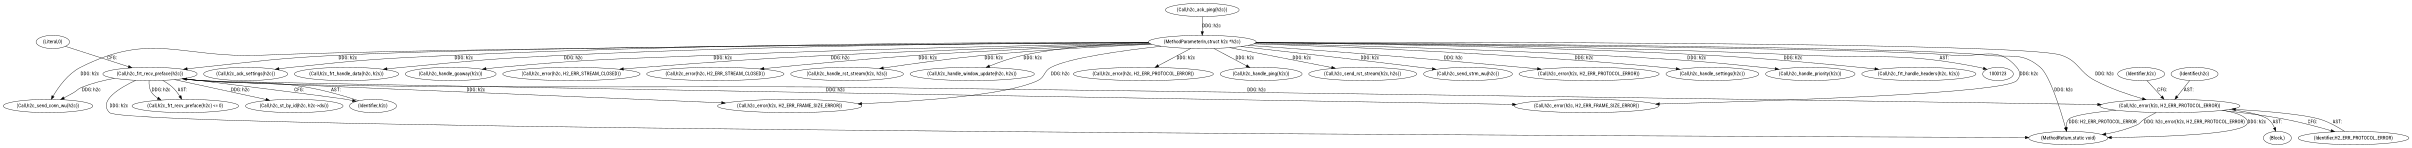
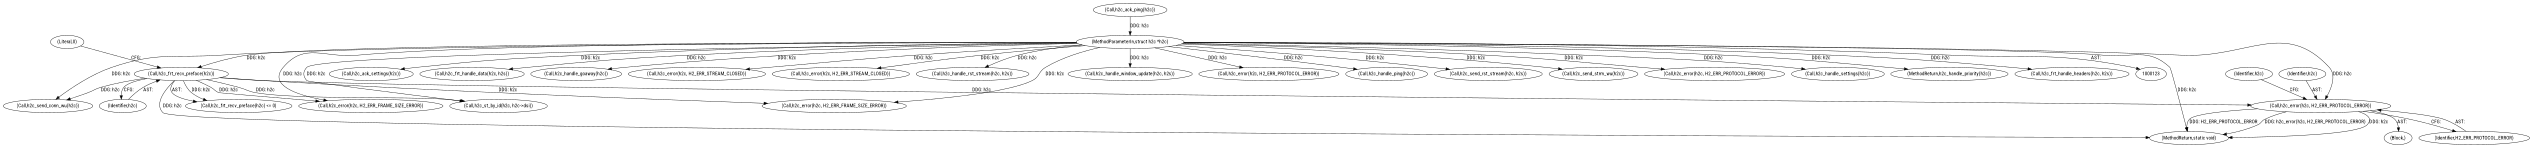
  digraph {
    fontname="Roboto Condensed"
    node [fontname="Roboto Condensed"]
    edge [fontname="Roboto Condensed"]
    n1 [label="(Call,h2c_error(h2c, H2_ERR_PROTOCOL_ERROR))"]
    n2 [label="(Identifier,H2_ERR_PROTOCOL_ERROR)"]
    n3 [label="(MethodReturn,static void)"]
    n4 [label="(Block,)"]
    n5 [label="(Call,h2c_frt_recv_preface(h2c))"]
    n6 [label="(Call,h2c_error(h2c, H2_ERR_FRAME_SIZE_ERROR))"]
    n7 [label="(Call,h2c_error(h2c, H2_ERR_FRAME_SIZE_ERROR))"]
    n8 [label="(Call,h2c_st_by_id(h2c, h2c->dsi))"]
    n9 [label="(Call,h2c_frt_recv_preface(h2c) <= 0)"]
    n10 [label="(Identifier,h2c)"]
    n11 [label="(Call,h2c_send_conn_wu(h2c))"]
    n12 [label="(MethodParameterIn,struct h2c *h2c)"]
    n13 [label="(Call,h2c_ack_settings(h2c))"]
    n14 [label="(Call,h2c_frt_handle_data(h2c, h2s))"]
    n15 [label="(Call,h2c_handle_goaway(h2c))"]
    n16 [label="(Call,h2c_error(h2c, H2_ERR_STREAM_CLOSED))"]
    n17 [label="(Call,h2c_error(h2c, H2_ERR_STREAM_CLOSED))"]
    n18 [label="(Call,h2c_handle_rst_stream(h2c, h2s))"]
    n19 [label="(Call,h2c_handle_window_update(h2c, h2s))"]
    n20 [label="(Call,h2c_error(h2c, H2_ERR_PROTOCOL_ERROR))"]
    n21 [label="(Call,h2c_handle_ping(h2c))"]
    n22 [label="(Call,h2c_send_rst_stream(h2c, h2s))"]
    n23 [label="(Call,h2c_send_strm_wu(h2c))"]
    n24 [label="(Call,h2c_error(h2c, H2_ERR_PROTOCOL_ERROR))"]
    n25 [label="(Call,h2c_handle_settings(h2c))"]
-   n26 [label="(Call,h2c_handle_priority(h2c))"]
+   n26 [label="(MethodReturn,h2c_handle_priority(h2c))"]
    n27 [label="(Call,h2c_frt_handle_headers(h2c, h2s))"]
    1000123
    n29 [label="(Call,h2c_ack_ping(h2c))"]
    n30 [label="(Literal,0)"]
    n31 [label="(Identifier,h2c)"]
    n32 [label="(Identifier,h2c)"]
    n1 -> n2 [label="CFG: "]
    n1 -> n3 [label="DDG: h2c"]
    n1 -> n3 [label="DDG: H2_ERR_PROTOCOL_ERROR"]
    n1 -> n3 [label="DDG: h2c_error(h2c, H2_ERR_PROTOCOL_ERROR)"]
    n1 -> n4 [label="AST: "]
    n2 -> n1 [label="AST: "]
    n5 -> n1 [label="DDG: h2c"]
    n5 -> n3 [label="DDG: h2c"]
    n5 -> n6 [label="DDG: h2c"]
    n5 -> n7 [label="DDG: h2c"]
    n5 -> n8 [label="DDG: h2c"]
    n5 -> n9 [label="AST: "]
    n5 -> n9 [label="DDG: h2c"]
    n5 -> n10 [label="CFG: "]
    n5 -> n11 [label="DDG: h2c"]
    n10 -> n5 [label="AST: "]
    n12 -> n1 [label="DDG: h2c"]
    n12 -> n3 [label="DDG: h2c"]
    n12 -> n5 [label="DDG: h2c"]
    n12 -> n6 [label="DDG: h2c"]
    n12 -> n7 [label="DDG: h2c"]
+   n12 -> n8 [label="DDG: h2c"]
    n12 -> n11 [label="DDG: h2c"]
    n12 -> n13 [label="DDG: h2c"]
    n12 -> n14 [label="DDG: h2c"]
    n12 -> n15 [label="DDG: h2c"]
    n12 -> n16 [label="DDG: h2c"]
    n12 -> n17 [label="DDG: h2c"]
    n12 -> n18 [label="DDG: h2c"]
    n12 -> n19 [label="DDG: h2c"]
    n12 -> n20 [label="DDG: h2c"]
    n12 -> n21 [label="DDG: h2c"]
    n12 -> n22 [label="DDG: h2c"]
    n12 -> n23 [label="DDG: h2c"]
    n12 -> n24 [label="DDG: h2c"]
    n12 -> n25 [label="DDG: h2c"]
    n12 -> n26 [label="DDG: h2c"]
    n12 -> n27 [label="DDG: h2c"]
    n12 -> 1000123 [label="AST: "]
    n29 -> n12 [label="DDG: h2c"]
    n30 -> n5 [label="CFG: "]
    n31 -> n1 [label="CFG: "]
    n32 -> n1 [label="AST: "]
  }
